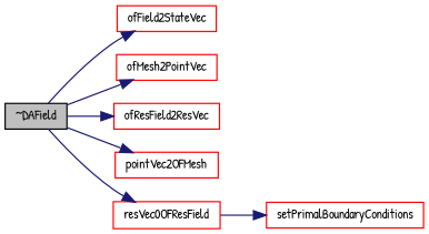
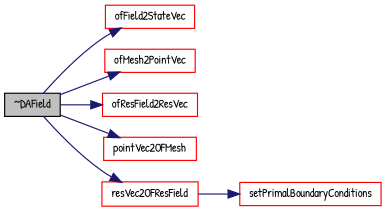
  digraph {
    fontname="Patrick Hand"
    rankdir=LR
    node [color=red fontname="Patrick Hand" fontsize=10 shape=record]
    edge [color=midnightblue fontname="Patrick Hand" fontsize=10 labelfontname=Helvetica labelfontsize=10 style=solid]
    n1 [color=black fillcolor=grey75 fontcolor=black height=0.2 label="~DAField" style=filled width=0.4]
    n2 [height=0.2 label=ofField2StateVec width=0.4]
    n3 [height=0.2 label=ofMesh2PointVec width=0.4]
    n4 [height=0.2 label=ofResField2ResVec width=0.4]
    n5 [height=0.2 label=pointVec2OFMesh width=0.4]
-   n6 [height=0.2 label=resVec0OFResField width=0.4]
+   n6 [height=0.2 label=resVec2OFResField width=0.4]
    n7 [height=0.2 label=setPrimalBoundaryConditions width=0.4]
    n1 -> n2
    n1 -> n3
    n1 -> n4
    n1 -> n5
    n1 -> n6
    n6 -> n7
  }
